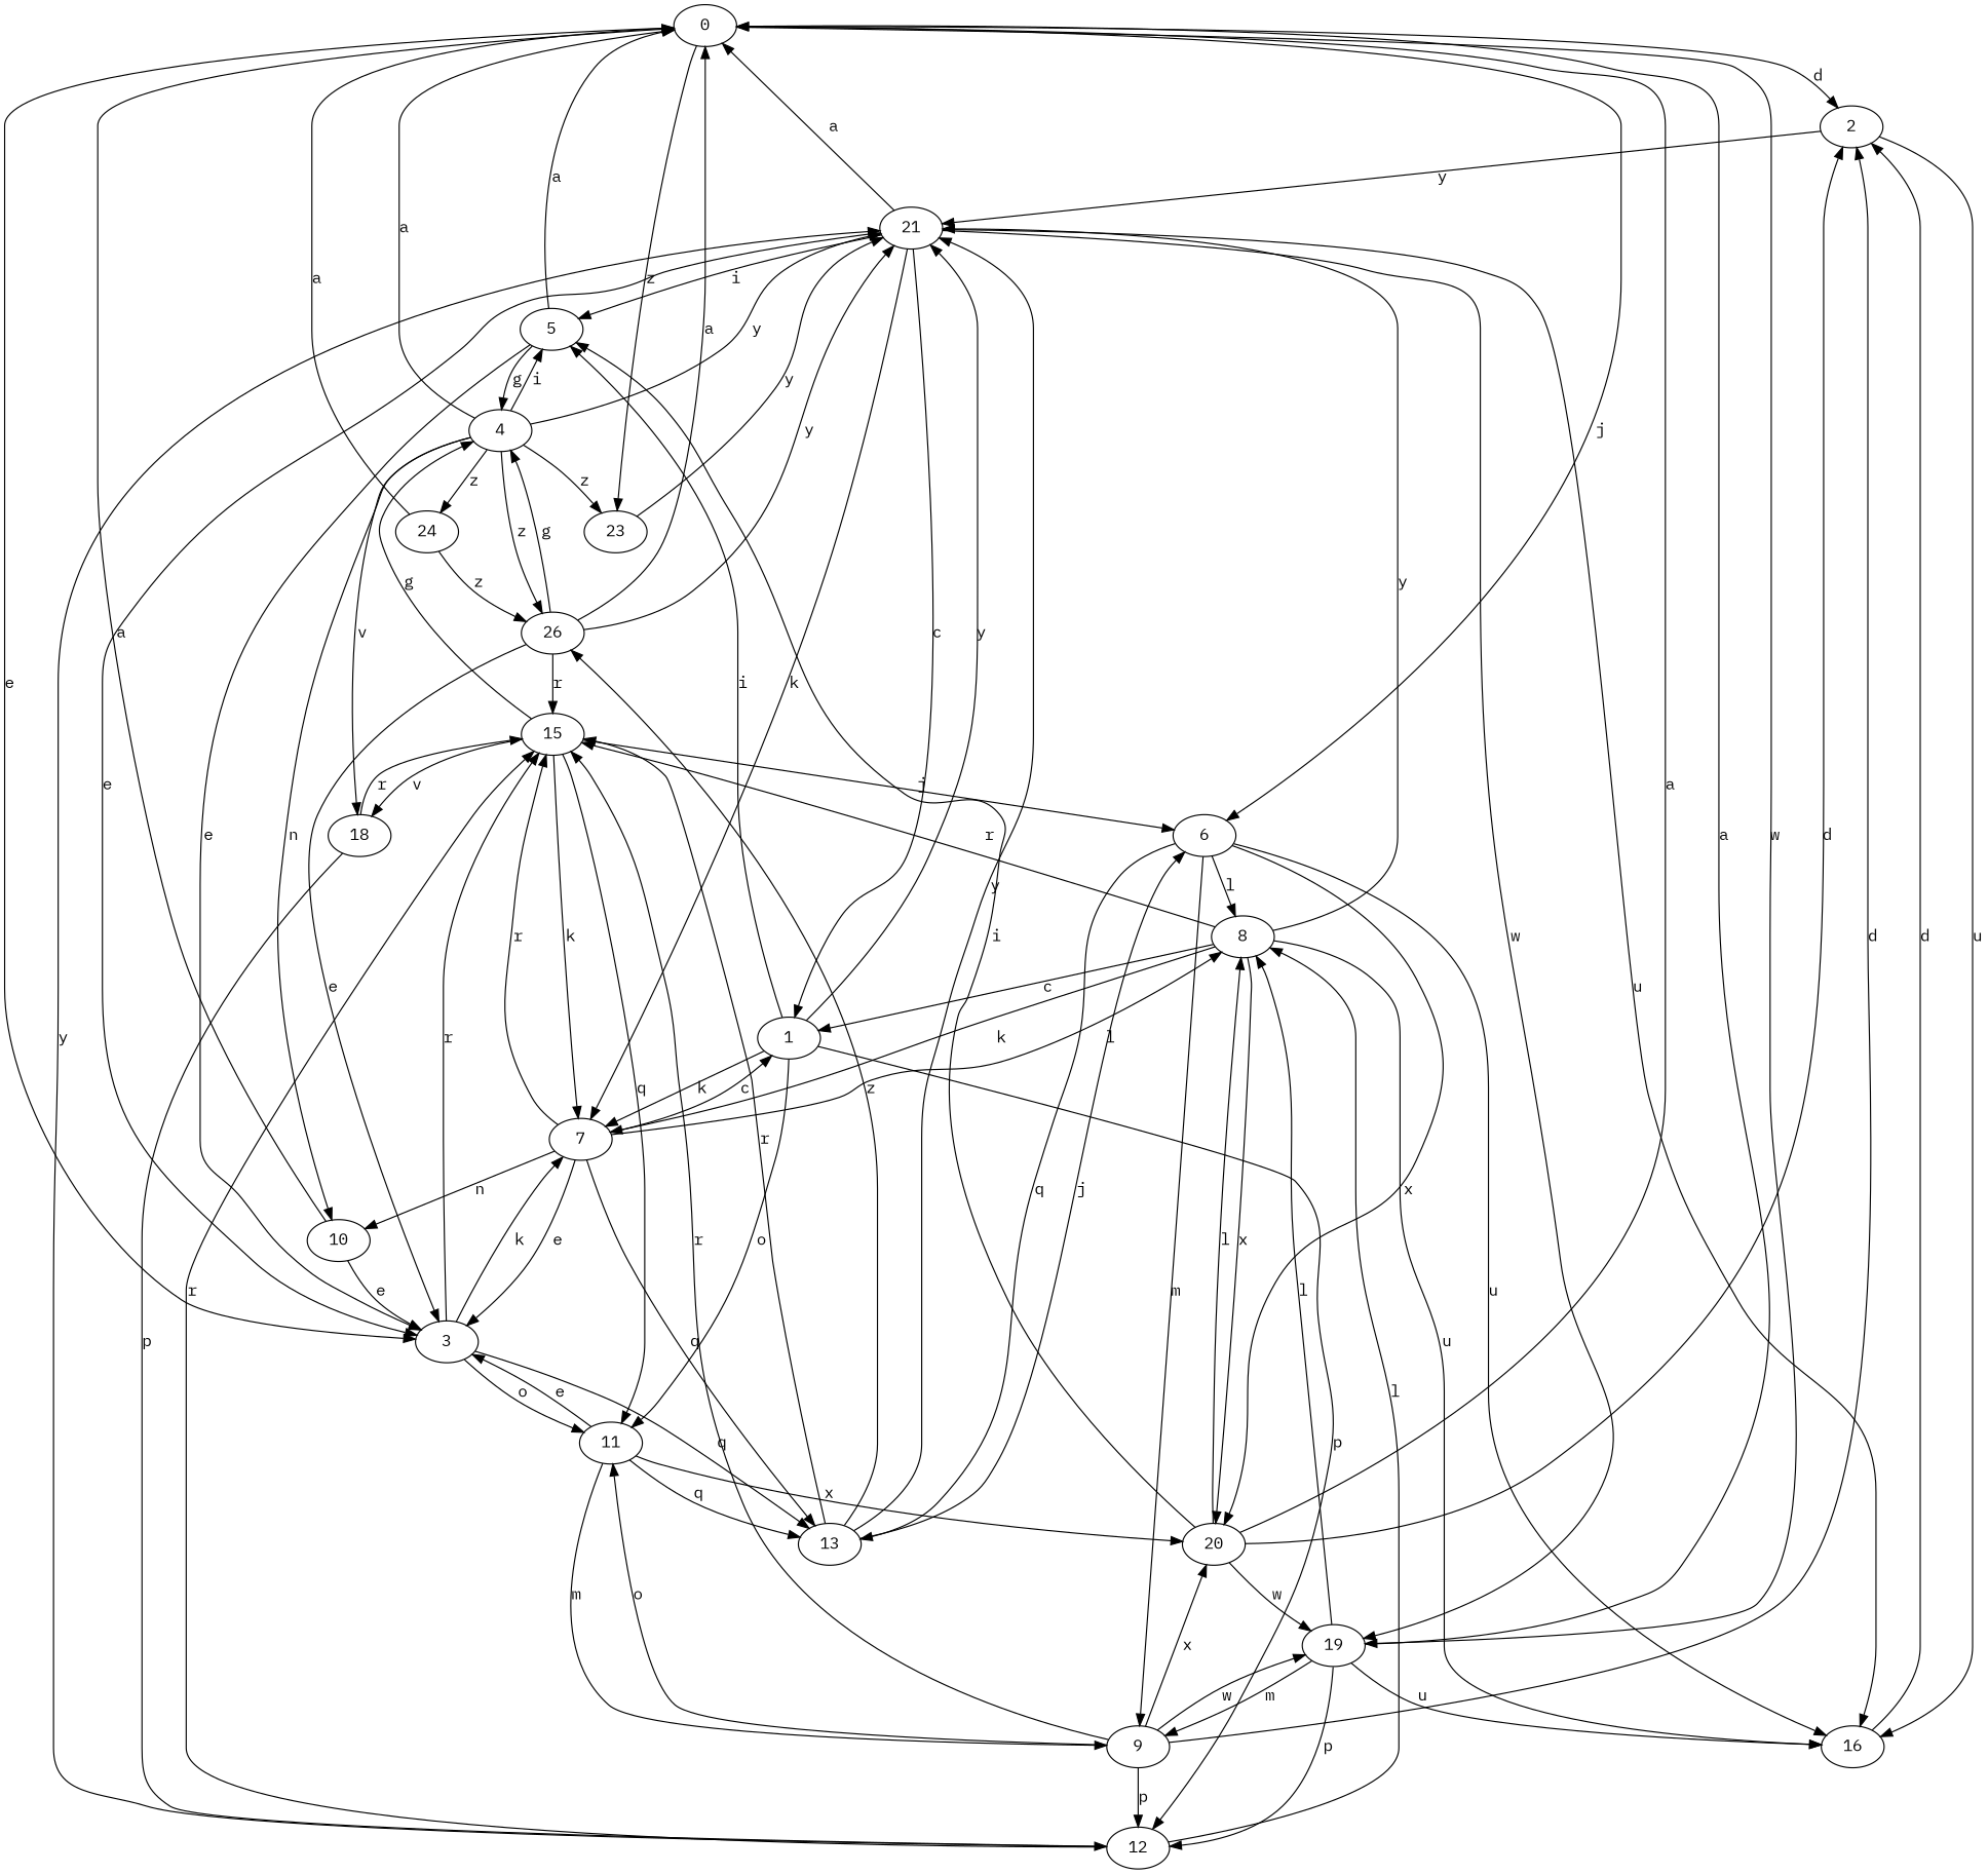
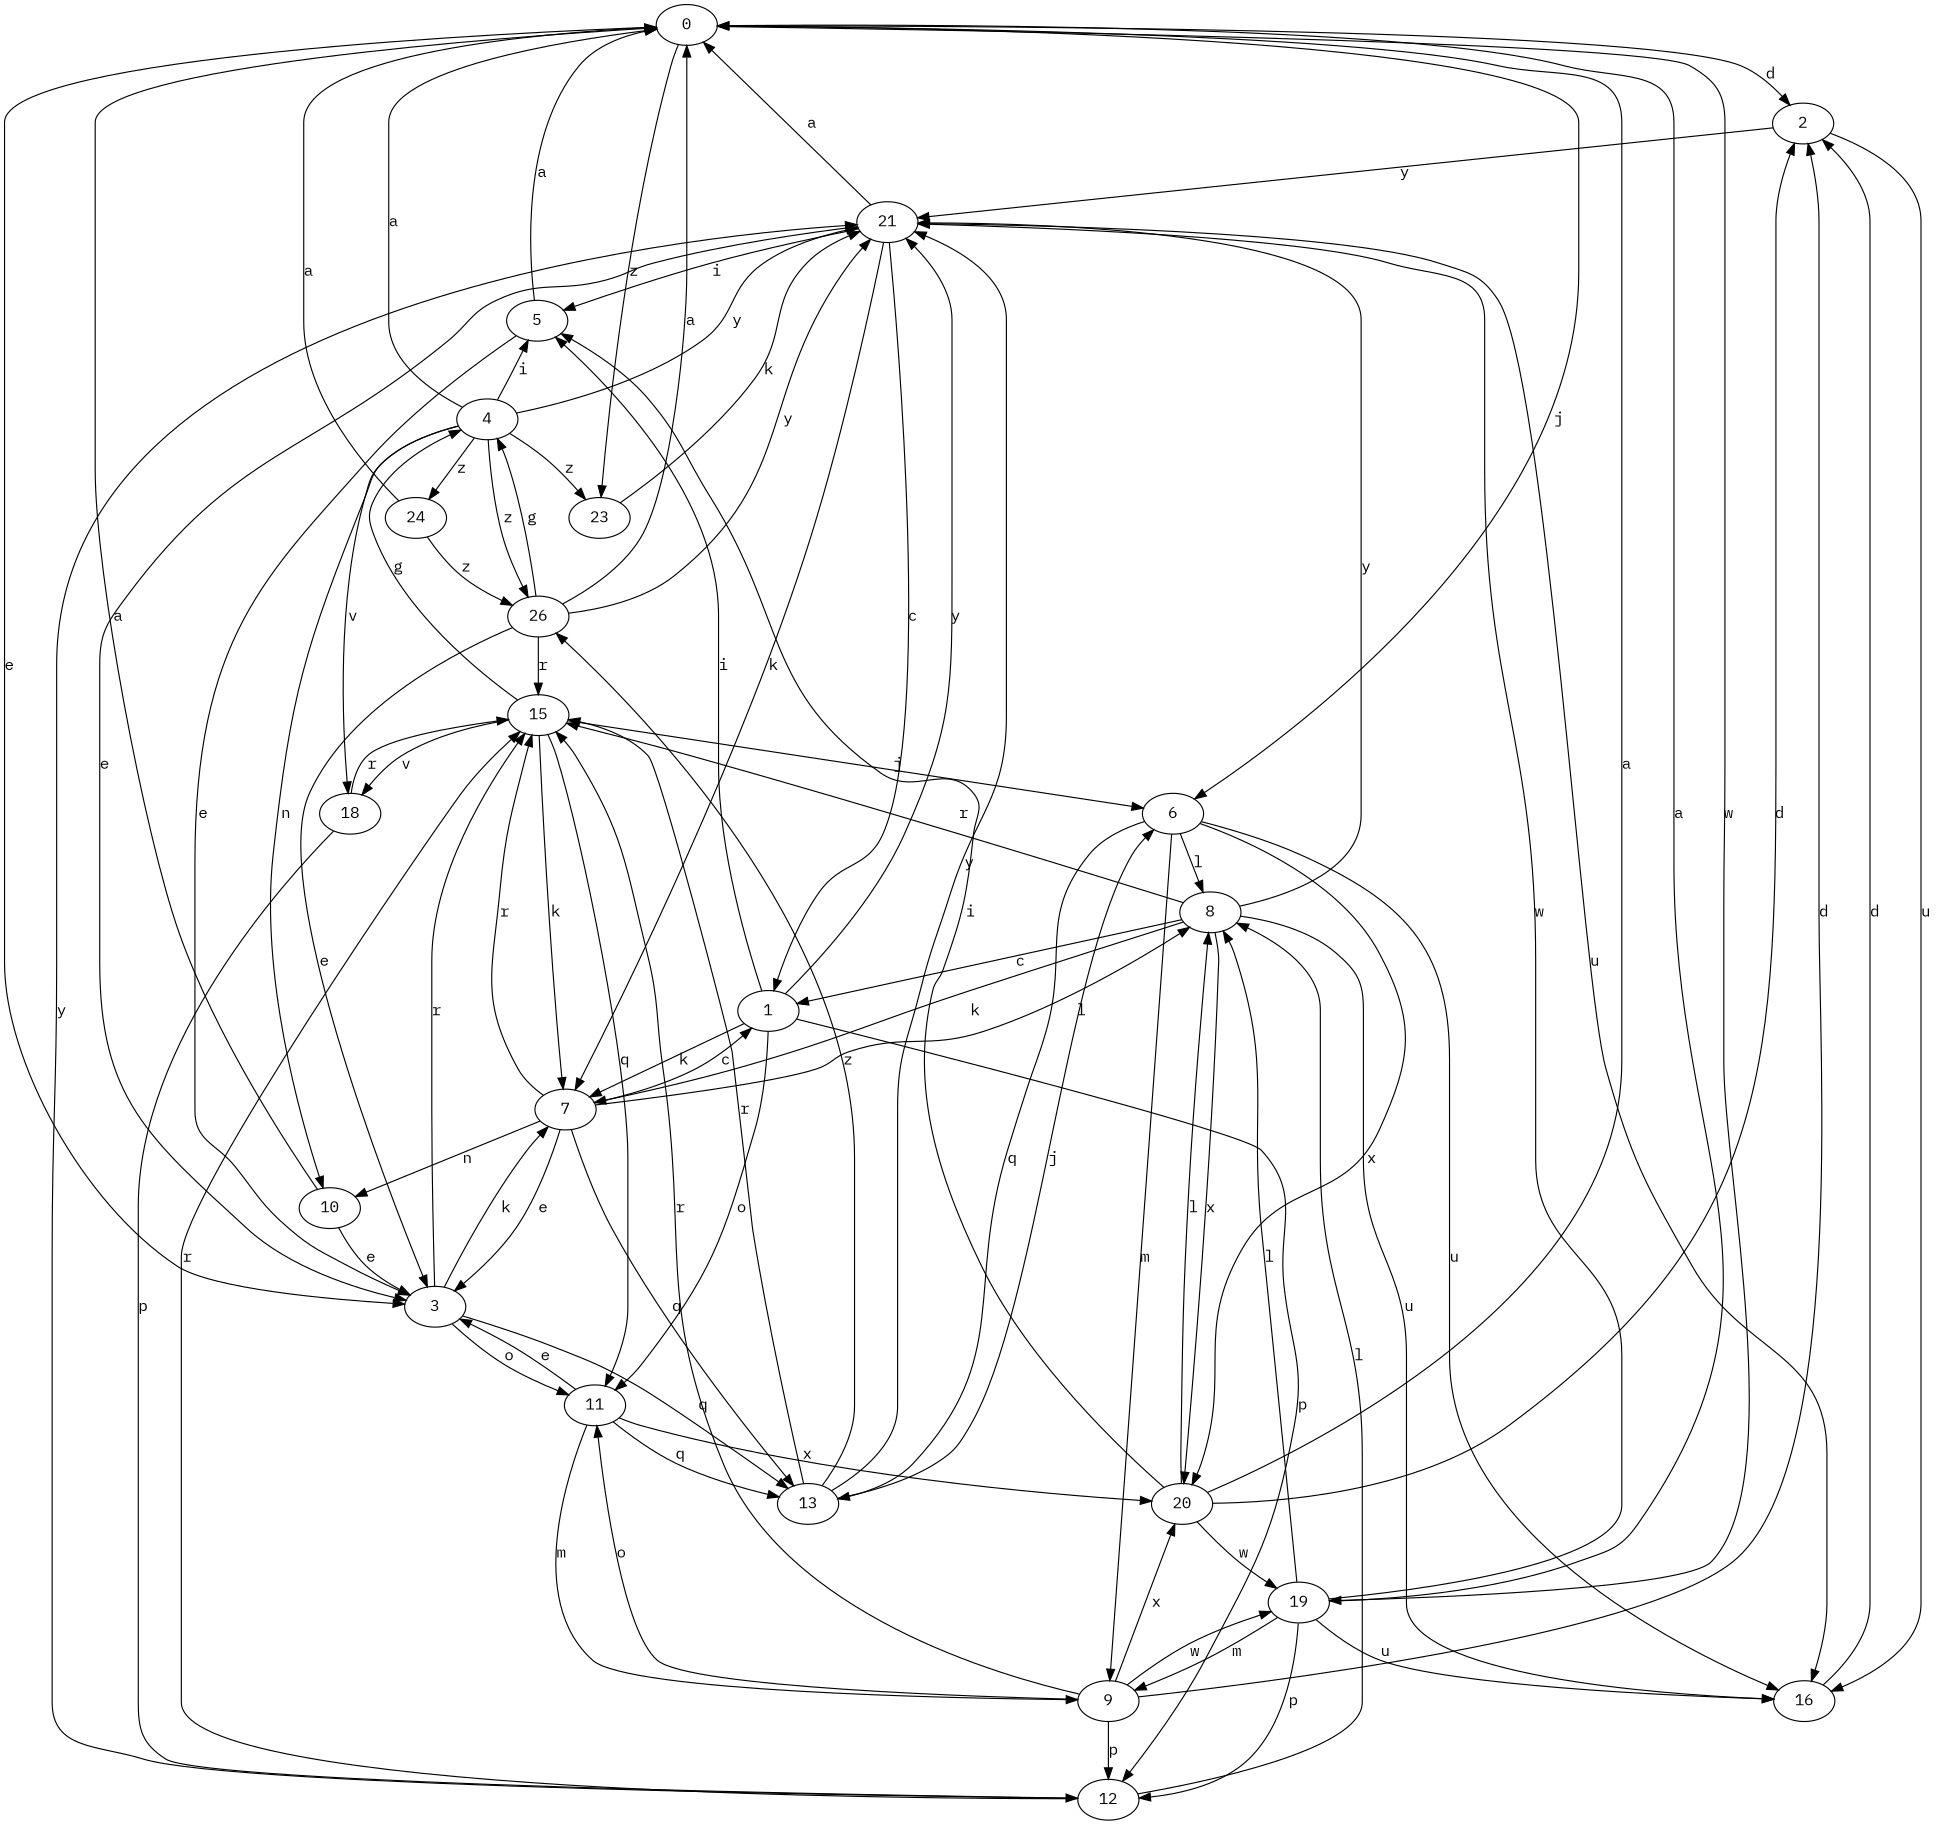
  strict digraph {
    fontname="IBM Plex Mono"
    node [fontname="IBM Plex Mono"]
    edge [fontname="IBM Plex Mono"]
    0
    2
    3
    6
    19
    23
    21
    16
    7
    11
    13
    15
    8
    9
    20
    12
    1
    5
    4
    10
    26
    18
    24
    0 -> 2 [label=d]
    0 -> 3 [label=e]
    0 -> 6 [label=j]
    0 -> 19 [label=w]
    0 -> 23 [label=z]
    2 -> 21 [label=y]
    2 -> 16 [label=u]
    3 -> 7 [label=k]
    3 -> 11 [label=o]
    3 -> 13 [label=q]
    3 -> 15 [label=r]
    6 -> 16 [label=u]
    6 -> 13 [label=q]
    6 -> 8 [label=l]
    6 -> 9 [label=m]
    6 -> 20 [label=x]
    19 -> 0 [label=a]
    19 -> 16 [label=u]
    19 -> 8 [label=l]
    19 -> 9 [label=m]
    19 -> 12 [label=p]
-   23 -> 21 [label=y]
+   23 -> 21 [label=k]
    21 -> 0 [label=a]
    21 -> 3 [label=e]
-   21 -> 19 [label=w]
+   19 -> 21 [label=w]
    21 -> 16 [label=u]
    21 -> 7 [label=k]
    21 -> 1 [label=c]
    21 -> 5 [label=i]
    16 -> 2 [label=d]
    7 -> 3 [label=e]
    7 -> 13 [label=q]
    7 -> 15 [label=r]
    7 -> 8 [label=l]
    7 -> 1 [label=c]
    7 -> 10 [label=n]
    11 -> 3 [label=e]
    11 -> 13 [label=q]
    11 -> 9 [label=m]
    11 -> 20 [label=x]
    13 -> 6 [label=j]
    13 -> 21 [label=y]
    13 -> 15 [label=r]
    13 -> 26 [label=z]
    15 -> 6 [label=j]
    15 -> 7 [label=k]
    15 -> 11 [label=q]
    15 -> 4 [label=g]
    15 -> 18 [label=v]
    8 -> 21 [label=y]
    8 -> 16 [label=u]
    8 -> 7 [label=k]
    8 -> 15 [label=r]
    8 -> 20 [label=x]
    8 -> 1 [label=c]
    9 -> 2 [label=d]
    9 -> 19 [label=w]
    9 -> 11 [label=o]
    9 -> 15 [label=r]
    9 -> 20 [label=x]
    9 -> 12 [label=p]
    20 -> 0 [label=a]
    20 -> 2 [label=d]
    20 -> 19 [label=w]
    20 -> 8 [label=l]
    20 -> 5 [label=i]
    12 -> 21 [label=y]
    12 -> 15 [label=r]
    12 -> 8 [label=l]
    1 -> 21 [label=y]
    1 -> 7 [label=k]
    1 -> 11 [label=o]
    1 -> 12 [label=p]
    1 -> 5 [label=i]
    5 -> 0 [label=a]
    5 -> 3 [label=e]
-   5 -> 4 [label=g]
    4 -> 0 [label=a]
    4 -> 23 [label=z]
    4 -> 21 [label=y]
    4 -> 5 [label=i]
    4 -> 10 [label=n]
    4 -> 26 [label=z]
    4 -> 18 [label=v]
    4 -> 24 [label=z]
    10 -> 0 [label=a]
    10 -> 3 [label=e]
    26 -> 0 [label=a]
    26 -> 3 [label=e]
    26 -> 21 [label=y]
    26 -> 15 [label=r]
    26 -> 4 [label=g]
    18 -> 15 [label=r]
    18 -> 12 [label=p]
    24 -> 0 [label=a]
    24 -> 26 [label=z]
  }
